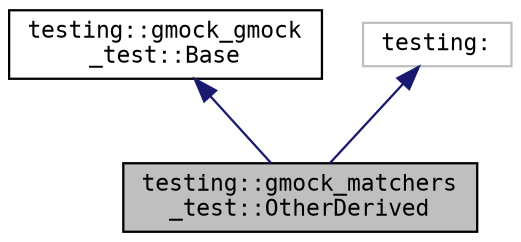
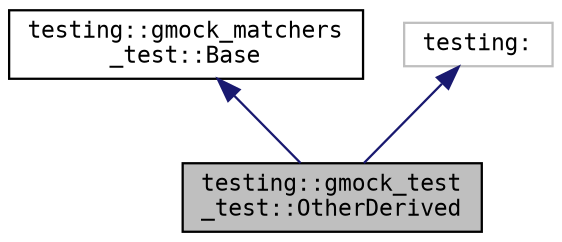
  digraph {
    fontname="DejaVu Sans Mono"
    node [color=black fillcolor=white fontname="DejaVu Sans Mono" fontsize=10 shape=record style=filled]
    edge [color=midnightblue dir=back fontname="DejaVu Sans Mono" fontsize=10 labelfontname=Helvetica labelfontsize=10 style=solid]
-   n1 [fillcolor=grey75 fontcolor=black height=0.2 label="testing::gmock_matchers\l_test::OtherDerived" width=0.4]
-   n2 [height=0.2 label="testing::gmock_gmock\l_test::Base" width=0.4]
+   n1 [fillcolor=grey75 fontcolor=black height=0.2 label="testing::gmock_test\l_test::OtherDerived" width=0.4]
+   n2 [height=0.2 label="testing::gmock_matchers\l_test::Base" width=0.4]
    n3 [color=grey75 height=0.2 label="testing:" width=0.4]
    n2 -> n1
    n3 -> n1
  }
